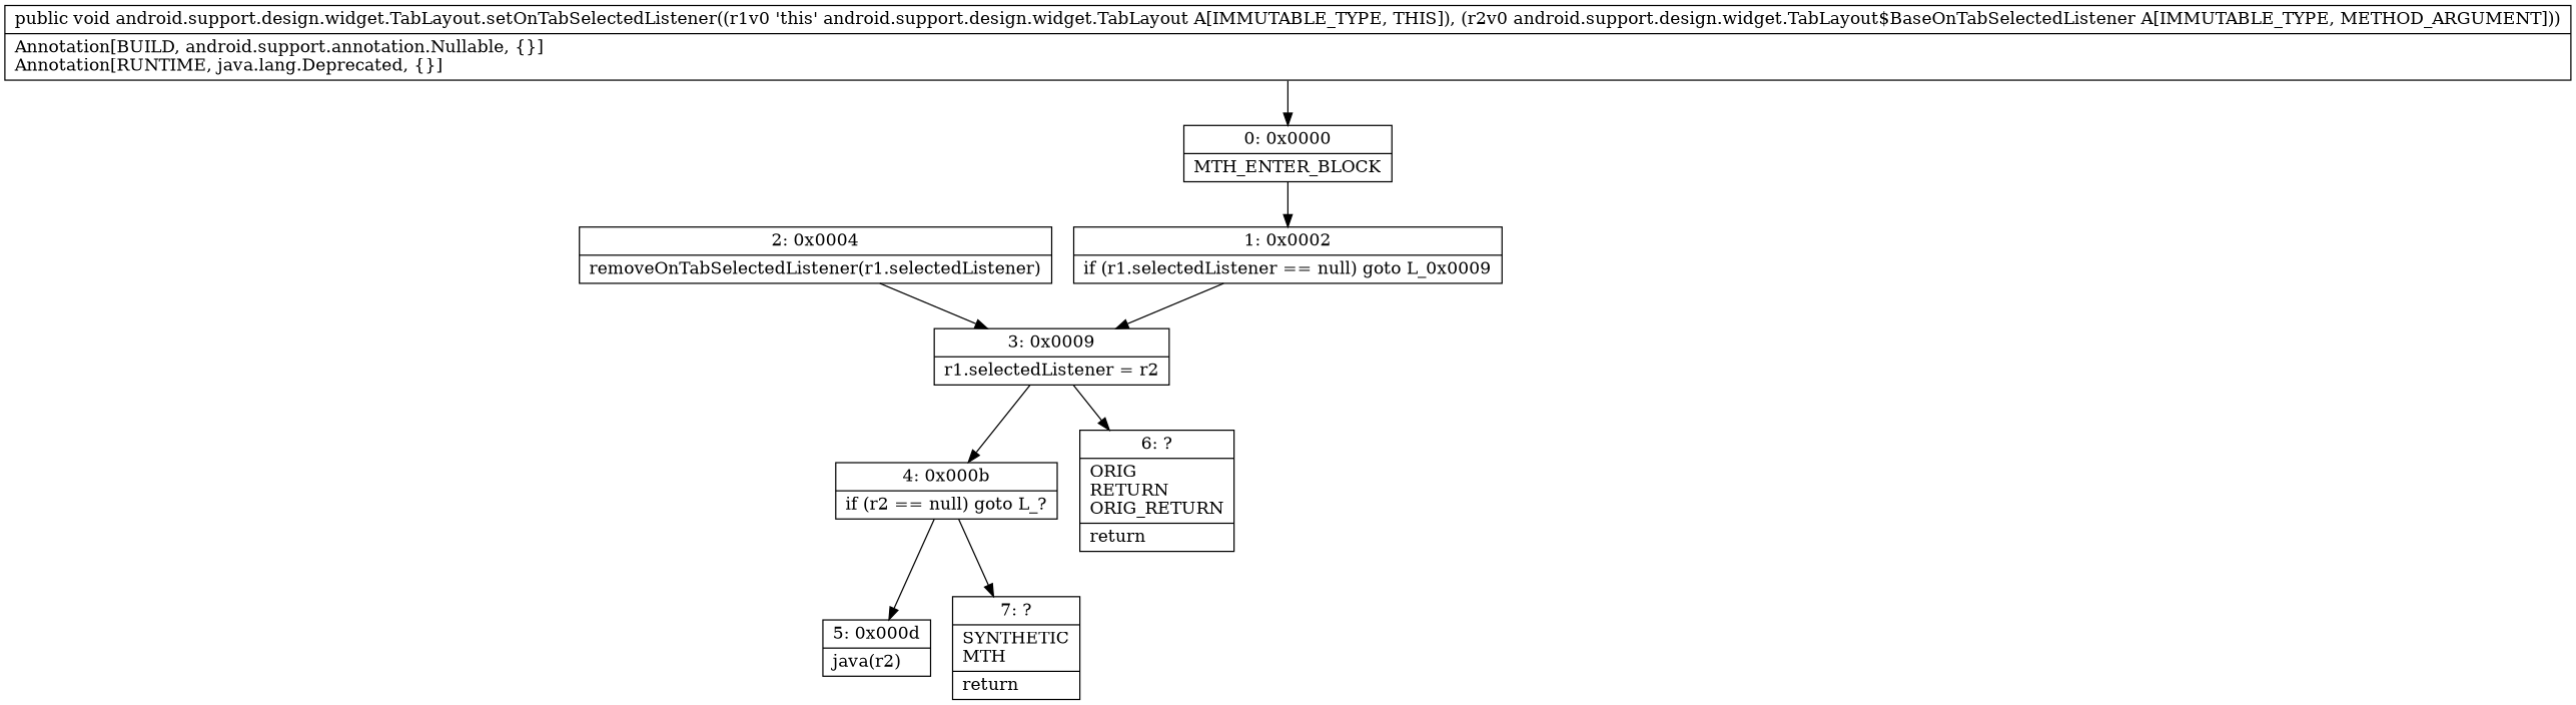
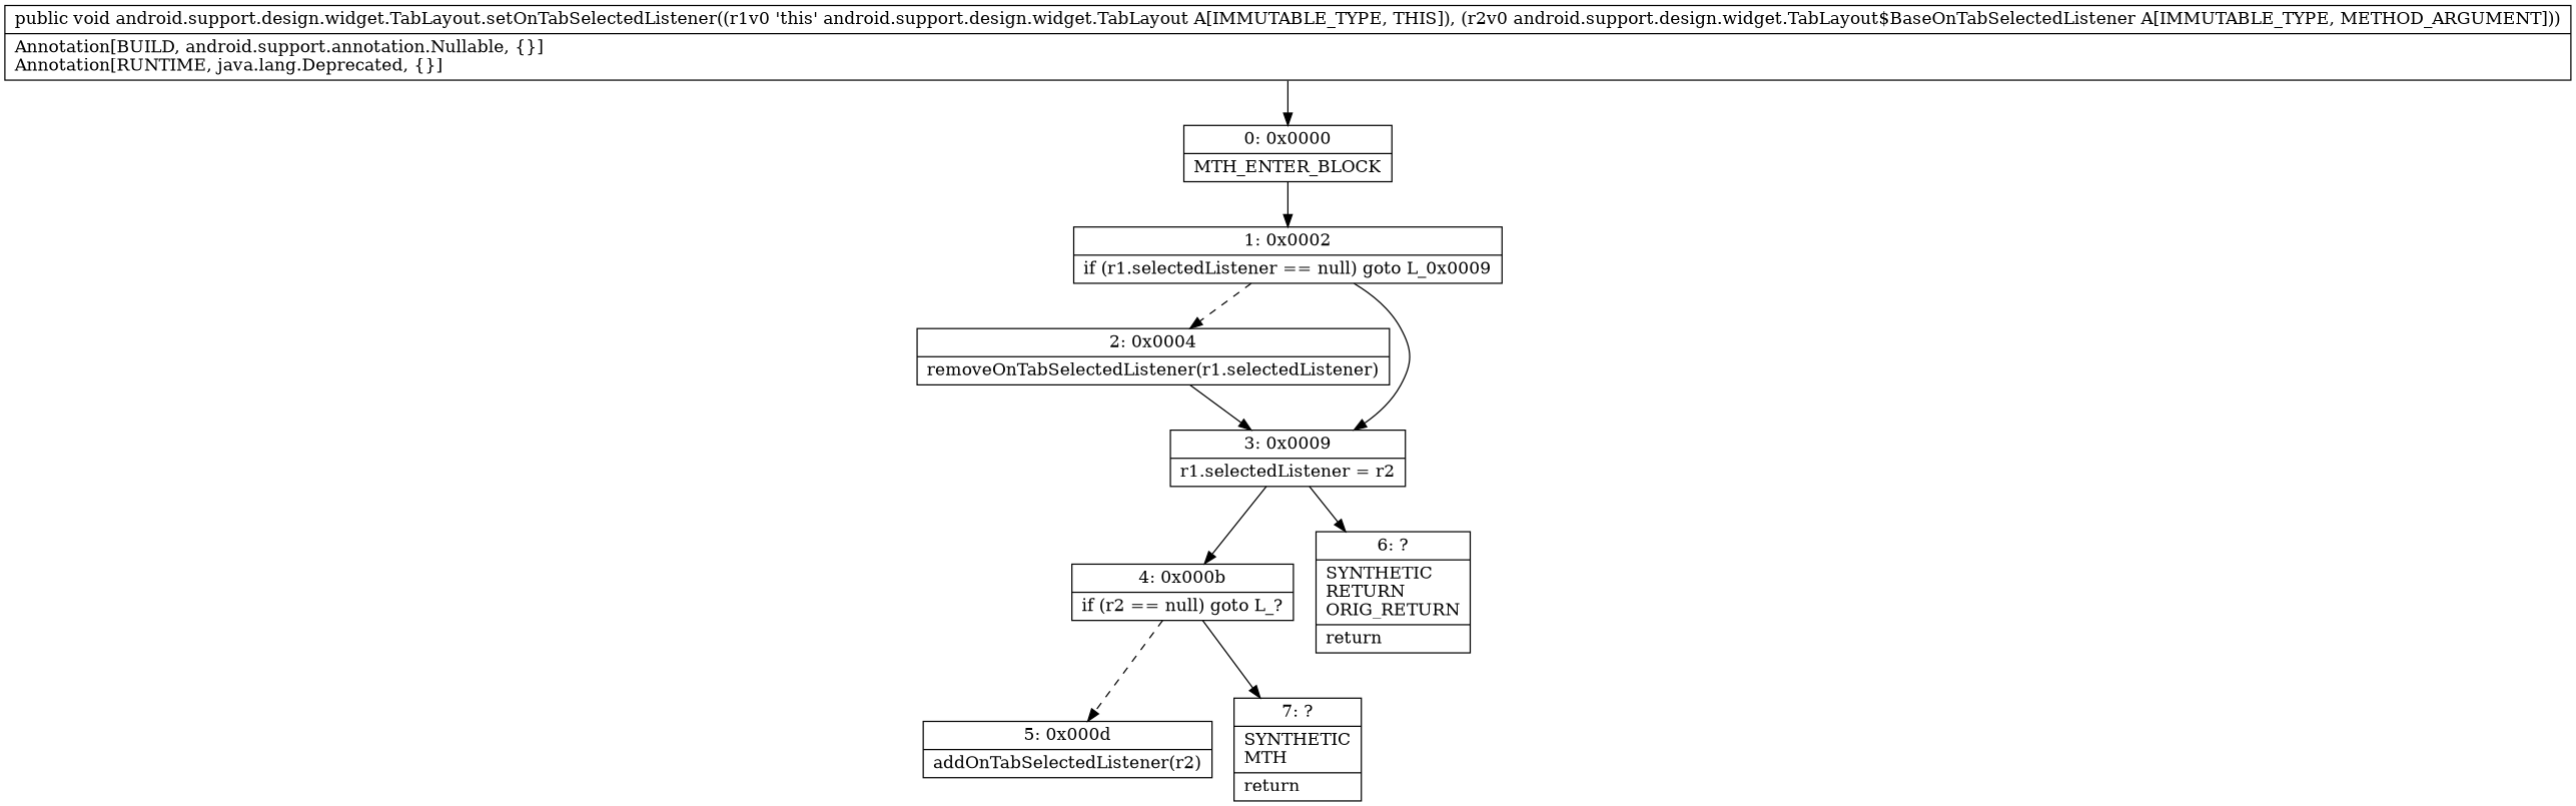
  digraph {
    node [shape=record]
    n1 [label="{0\:\ 0x0000|MTH_ENTER_BLOCK\l}"]
    n2 [label="{1\:\ 0x0002|if (r1.selectedListener == null) goto L_0x0009\l}"]
    n3 [label="{2\:\ 0x0004|removeOnTabSelectedListener(r1.selectedListener)\l}"]
    n4 [label="{3\:\ 0x0009|r1.selectedListener = r2\l}"]
    n5 [label="{4\:\ 0x000b|if (r2 == null) goto L_?\l}"]
-   n6 [label="{6\:\ ?|ORIG\lRETURN\lORIG_RETURN\l|return\l}"]
-   n7 [label="{5\:\ 0x000d|java(r2)\l}"]
+   n6 [label="{6\:\ ?|SYNTHETIC\lRETURN\lORIG_RETURN\l|return\l}"]
+   n7 [label="{5\:\ 0x000d|addOnTabSelectedListener(r2)\l}"]
    n8 [label="{7\:\ ?|SYNTHETIC\lMTH\l|return\l}"]
    n9 [label="{public void android.support.design.widget.TabLayout.setOnTabSelectedListener((r1v0 'this' android.support.design.widget.TabLayout A[IMMUTABLE_TYPE, THIS]), (r2v0 android.support.design.widget.TabLayout$BaseOnTabSelectedListener A[IMMUTABLE_TYPE, METHOD_ARGUMENT]))  | Annotation[BUILD, android.support.annotation.Nullable, \{\}]\lAnnotation[RUNTIME, java.lang.Deprecated, \{\}]\l}"]
    n1 -> n2
+   n2 -> n3 [style=dashed]
    n2 -> n4
    n3 -> n4
    n4 -> n5
    n4 -> n6
-   n5 -> n7 [style=solid]
+   n5 -> n7 [style=dashed]
    n5 -> n8
    n9 -> n1
  }
